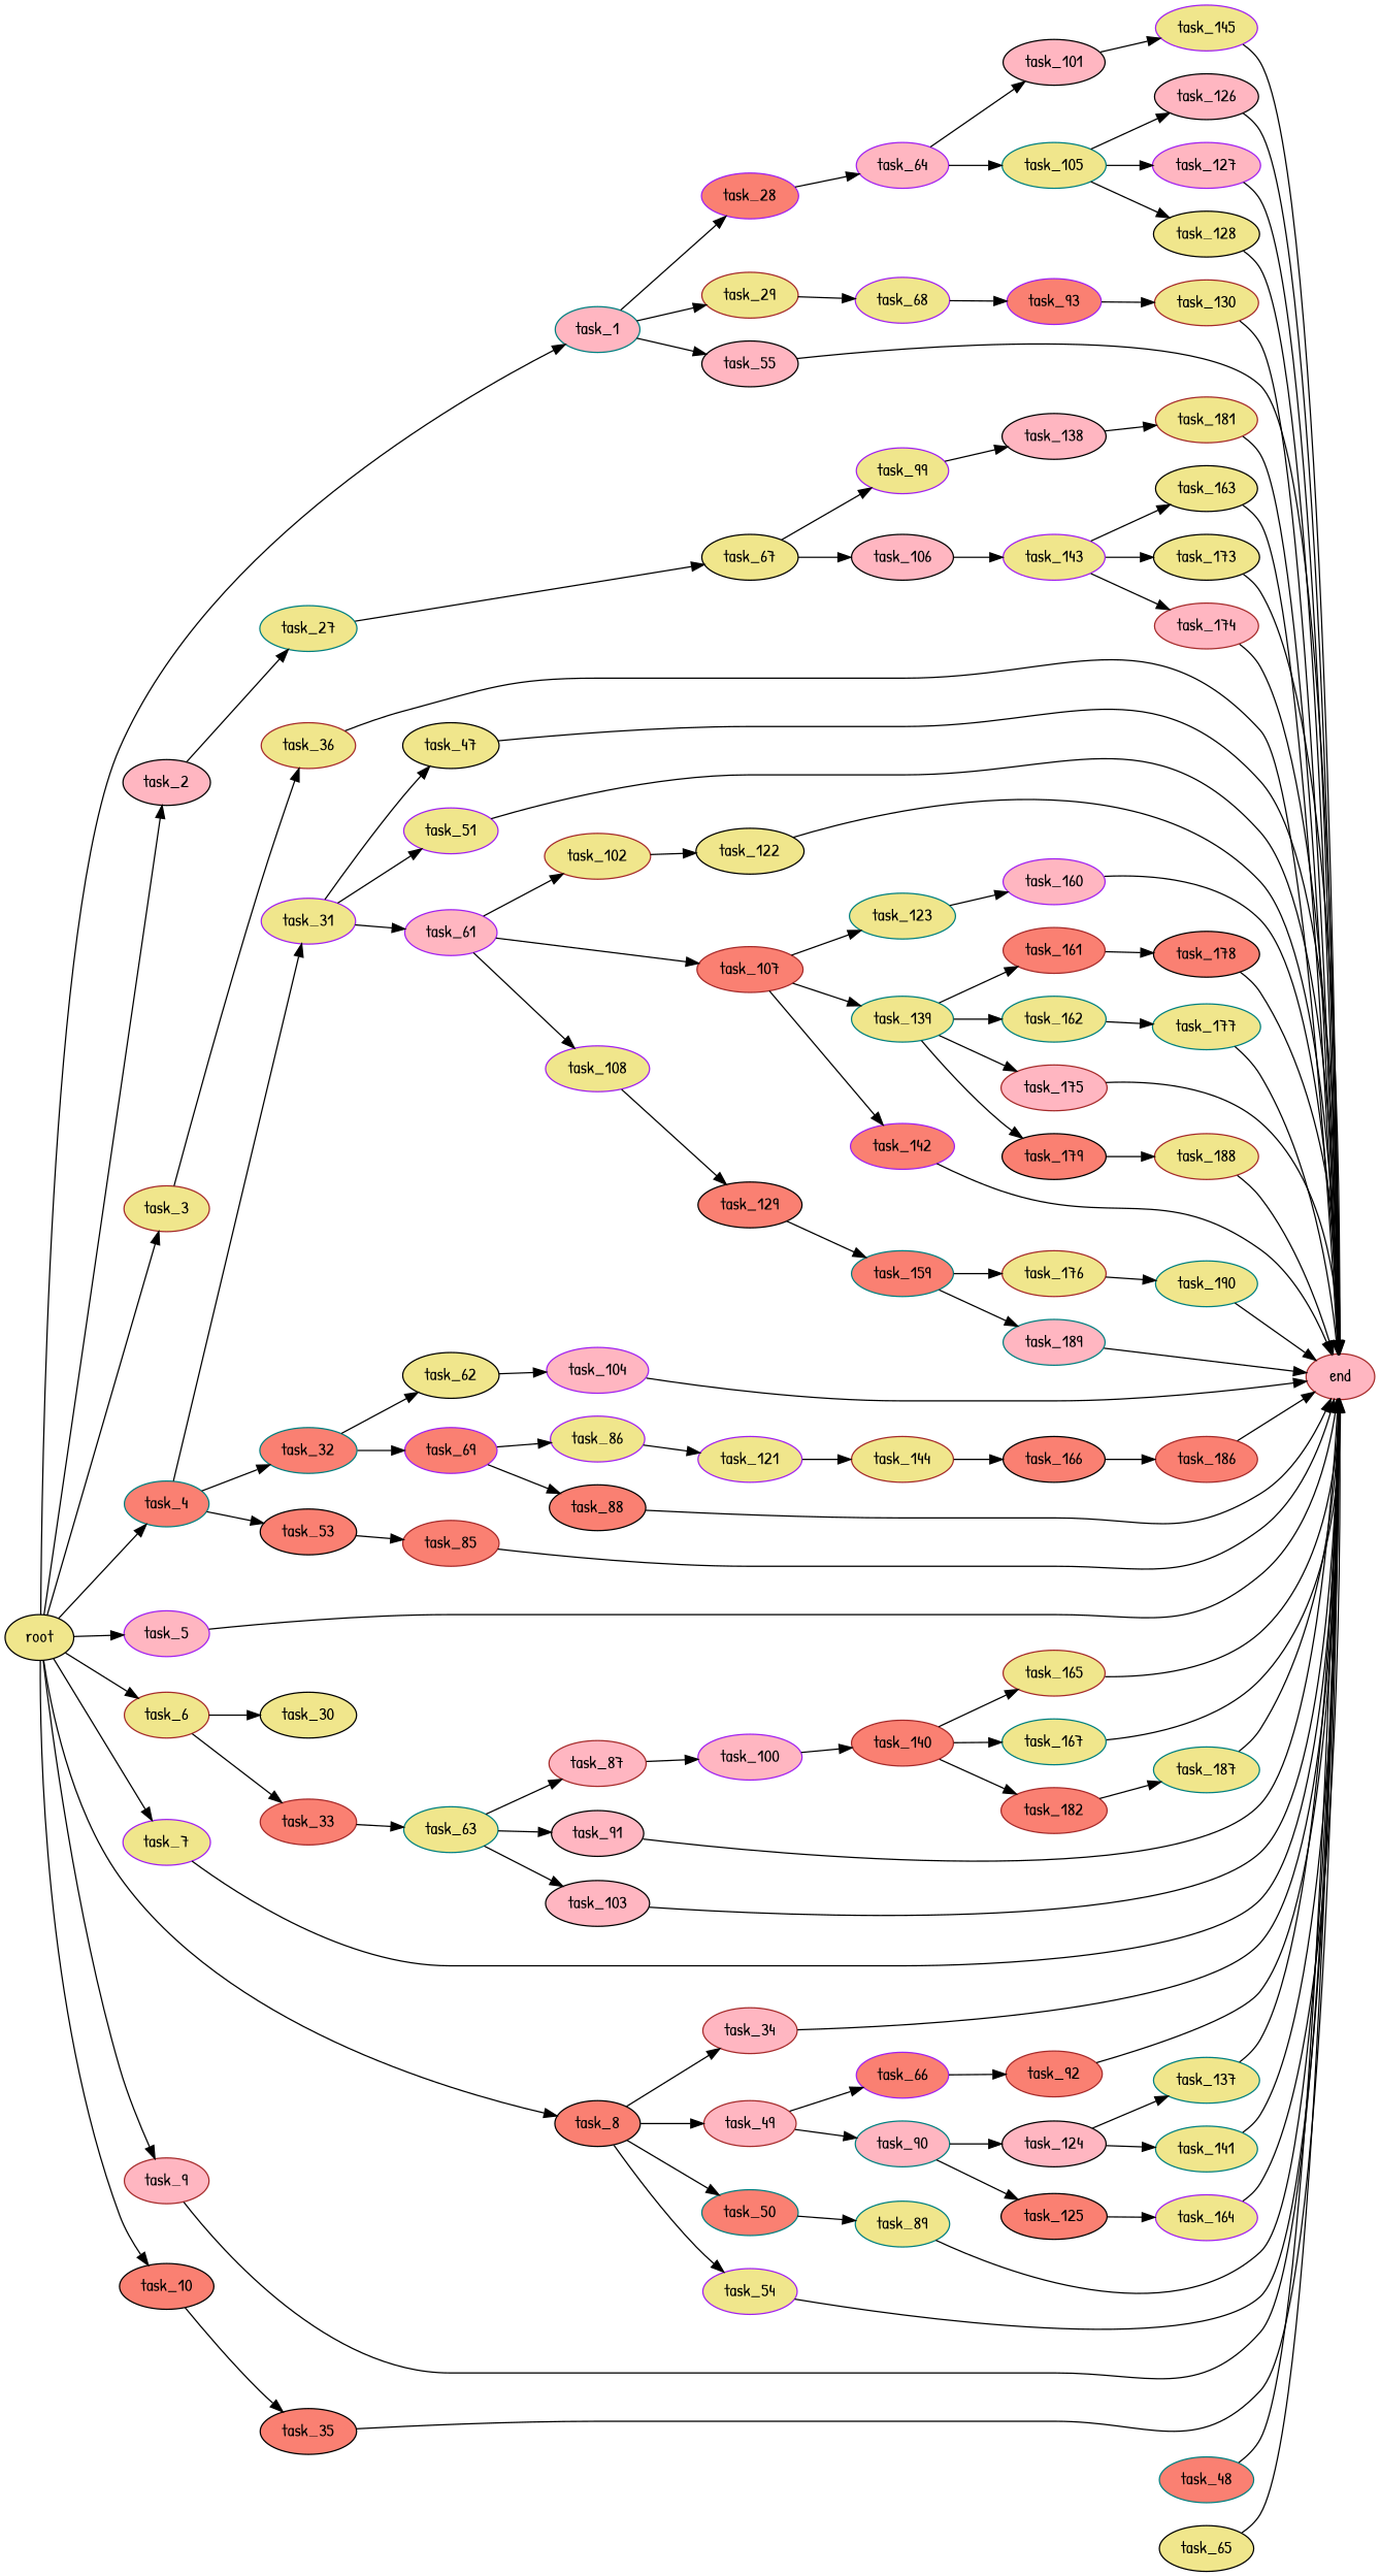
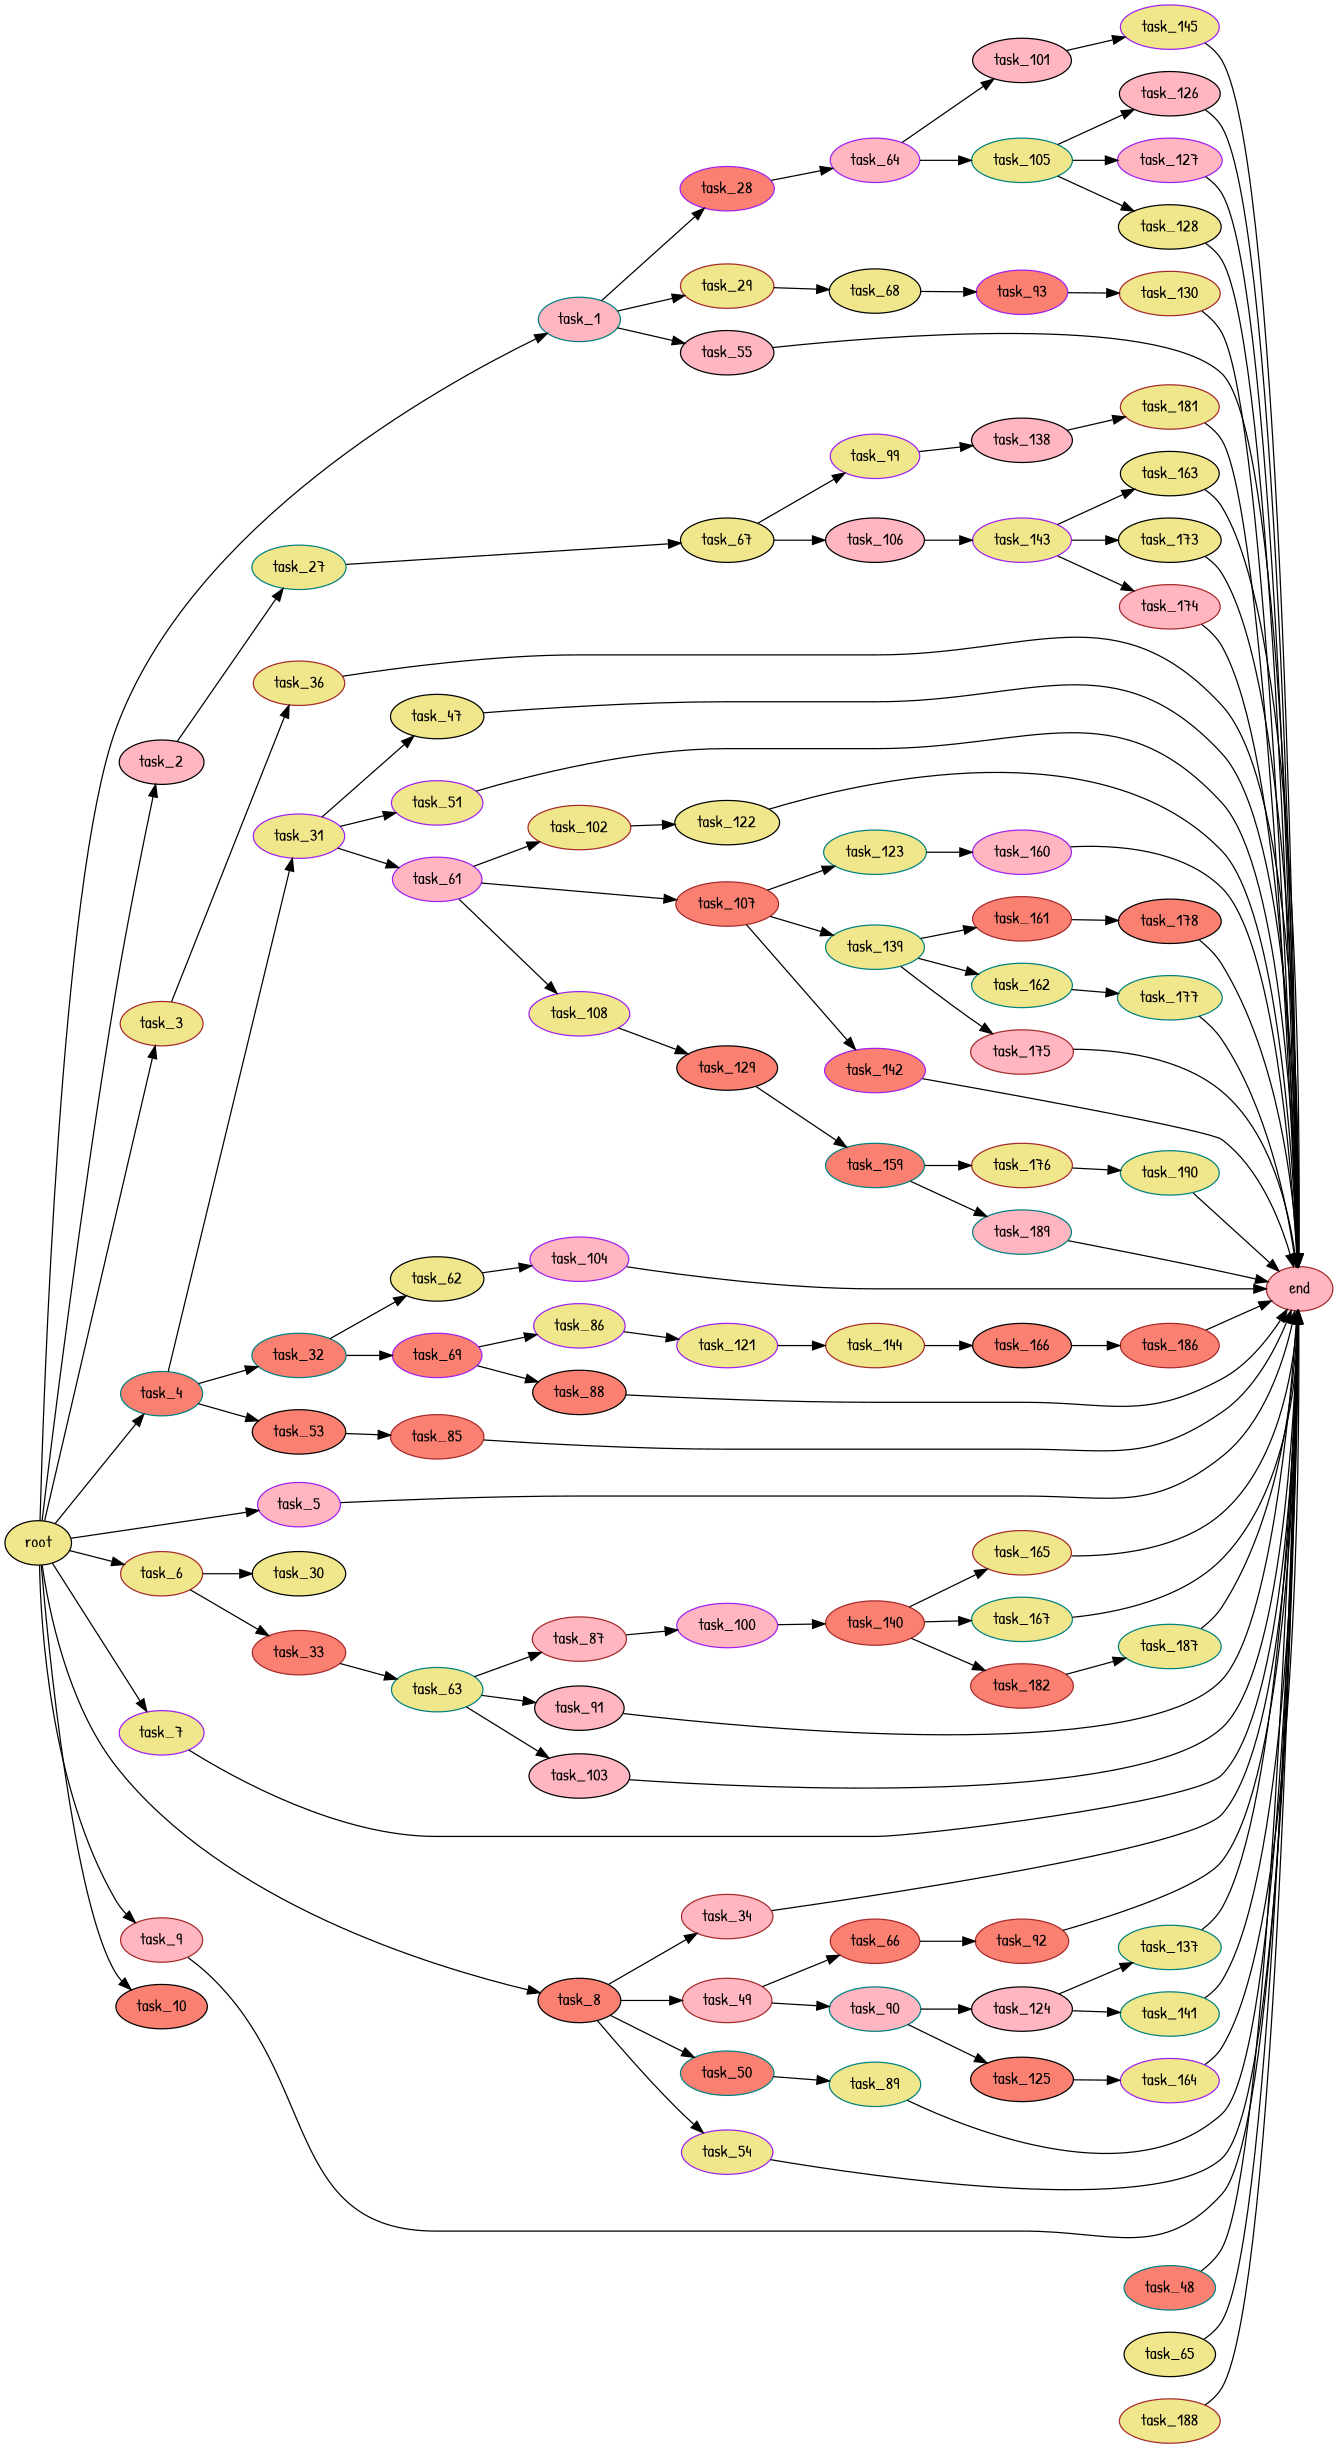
  digraph {
    fontname="Patrick Hand"
    rankdir=LR
    node [color=black fillcolor=khaki fontname="Patrick Hand" style=filled]
    edge [fontname="Patrick Hand"]
    task_1 [color=teal fillcolor=lightpink]
    root
    task_2 [fillcolor=lightpink]
    task_3 [color=brown]
    task_4 [color=teal fillcolor=salmon]
    task_5 [color=purple fillcolor=lightpink]
    task_6 [color=brown]
    task_7 [color=purple]
    task_8 [fillcolor=salmon]
    task_9 [color=brown fillcolor=lightpink]
    task_10 [fillcolor=salmon]
    task_28 [color=purple fillcolor=salmon]
    task_29 [color=brown]
    task_55 [fillcolor=lightpink]
    task_27 [color=teal]
    task_36 [color=brown]
    task_31 [color=purple]
    task_32 [color=teal fillcolor=salmon]
    task_53 [fillcolor=salmon]
    end [color=brown fillcolor=lightpink]
    task_30
    task_33 [color=brown fillcolor=salmon]
    task_34 [color=brown fillcolor=lightpink]
    task_49 [color=brown fillcolor=lightpink]
    task_50 [color=teal fillcolor=salmon]
    task_54 [color=purple]
-   task_35 [fillcolor=salmon]
    task_64 [color=purple fillcolor=lightpink]
-   task_68 [color=purple]
+   task_68
    task_67
    task_47
    task_51 [color=purple]
    task_61 [color=purple fillcolor=lightpink]
    task_62
    task_69 [color=purple fillcolor=salmon]
    task_85 [color=brown fillcolor=salmon]
    task_63 [color=teal]
-   task_66 [color=purple fillcolor=salmon]
+   task_66 [color=brown fillcolor=salmon]
    task_90 [color=teal fillcolor=lightpink]
    task_89 [color=teal]
    task_99 [color=purple]
    task_106 [fillcolor=lightpink]
    task_101 [fillcolor=lightpink]
    task_105 [color=teal]
    task_93 [color=purple fillcolor=salmon]
    task_48 [color=teal fillcolor=salmon]
    task_102 [color=brown]
    task_107 [color=brown fillcolor=salmon]
    task_108 [color=purple]
    task_104 [color=purple fillcolor=lightpink]
    task_86 [color=purple]
    task_88 [fillcolor=salmon]
    task_87 [color=brown fillcolor=lightpink]
    task_91 [fillcolor=lightpink]
    task_103 [fillcolor=lightpink]
    task_92 [color=brown fillcolor=salmon]
    task_124 [fillcolor=lightpink]
    task_125 [fillcolor=salmon]
    task_65
    task_122
    task_123 [color=teal]
    task_139 [color=teal]
    task_142 [color=purple fillcolor=salmon]
    task_129 [fillcolor=salmon]
    task_100 [color=purple fillcolor=lightpink]
    task_145 [color=purple]
    task_126 [fillcolor=lightpink]
    task_127 [color=purple fillcolor=lightpink]
    task_128
    task_138 [fillcolor=lightpink]
    task_143 [color=purple]
    task_130 [color=brown]
    task_121 [color=purple]
    task_144 [color=brown]
    task_140 [color=brown fillcolor=salmon]
    task_137 [color=teal]
    task_141 [color=teal]
    task_164 [color=purple]
    task_181 [color=brown]
    task_165 [color=brown]
    task_167 [color=teal]
    task_182 [color=brown fillcolor=salmon]
    task_163
    task_173
    task_174 [color=brown fillcolor=lightpink]
    task_160 [color=purple fillcolor=lightpink]
    task_161 [color=brown fillcolor=salmon]
    task_162 [color=teal]
    task_175 [color=brown fillcolor=lightpink]
-   task_179 [fillcolor=salmon]
    task_159 [color=teal fillcolor=salmon]
    task_166 [fillcolor=salmon]
    task_176 [color=brown]
    task_189 [color=teal fillcolor=lightpink]
    task_178 [fillcolor=salmon]
    task_177 [color=teal]
    task_188 [color=brown]
    task_187 [color=teal]
    task_186 [color=brown fillcolor=salmon]
    task_190 [color=teal]
    task_1 -> task_28
    task_1 -> task_29
    task_1 -> task_55
    root -> task_1
    root -> task_2
    root -> task_3
    root -> task_4
    root -> task_5
    root -> task_6
    root -> task_7
    root -> task_8
    root -> task_9
    root -> task_10
    task_2 -> task_27
    task_3 -> task_36
    task_4 -> task_31
    task_4 -> task_32
    task_4 -> task_53
    task_5 -> end
    task_6 -> task_30
    task_6 -> task_33
    task_7 -> end
    task_8 -> task_34
    task_8 -> task_49
    task_8 -> task_50
    task_8 -> task_54
    task_9 -> end
-   task_10 -> task_35
    task_28 -> task_64
    task_29 -> task_68
    task_55 -> end
    task_27 -> task_67
    task_36 -> end
    task_31 -> task_47
    task_31 -> task_51
    task_31 -> task_61
    task_32 -> task_62
    task_32 -> task_69
    task_53 -> task_85
    task_33 -> task_63
    task_34 -> end
    task_49 -> task_66
    task_49 -> task_90
    task_50 -> task_89
    task_54 -> end
-   task_35 -> end
    task_64 -> task_101
    task_64 -> task_105
    task_68 -> task_93
    task_67 -> task_99
    task_67 -> task_106
    task_47 -> end
    task_51 -> end
    task_61 -> task_102
    task_61 -> task_107
    task_61 -> task_108
    task_62 -> task_104
    task_69 -> task_86
    task_69 -> task_88
    task_85 -> end
    task_63 -> task_87
    task_63 -> task_91
    task_63 -> task_103
    task_66 -> task_92
    task_90 -> task_124
    task_90 -> task_125
    task_89 -> end
    task_99 -> task_138
    task_106 -> task_143
    task_101 -> task_145
    task_105 -> task_126
    task_105 -> task_127
    task_105 -> task_128
    task_93 -> task_130
    task_48 -> end
    task_102 -> task_122
    task_107 -> task_123
    task_107 -> task_139
    task_107 -> task_142
    task_108 -> task_129
    task_104 -> end
    task_86 -> task_121
    task_88 -> end
    task_87 -> task_100
    task_91 -> end
    task_103 -> end
    task_92 -> end
    task_124 -> task_137
    task_124 -> task_141
    task_125 -> task_164
    task_65 -> end
    task_122 -> end
    task_123 -> task_160
    task_139 -> task_161
    task_139 -> task_162
    task_139 -> task_175
-   task_139 -> task_179
    task_142 -> end
    task_129 -> task_159
    task_100 -> task_140
    task_145 -> end
    task_126 -> end
    task_127 -> end
    task_128 -> end
    task_138 -> task_181
    task_143 -> task_163
    task_143 -> task_173
    task_143 -> task_174
    task_130 -> end
    task_121 -> task_144
    task_144 -> task_166
    task_140 -> task_165
    task_140 -> task_167
    task_140 -> task_182
    task_137 -> end
    task_141 -> end
    task_164 -> end
    task_181 -> end
    task_165 -> end
    task_167 -> end
    task_182 -> task_187
    task_163 -> end
    task_173 -> end
    task_174 -> end
    task_160 -> end
    task_161 -> task_178
    task_162 -> task_177
    task_175 -> end
-   task_179 -> task_188
    task_159 -> task_176
    task_159 -> task_189
    task_166 -> task_186
    task_176 -> task_190
    task_189 -> end
    task_178 -> end
    task_177 -> end
    task_188 -> end
    task_187 -> end
    task_186 -> end
    task_190 -> end
  }
